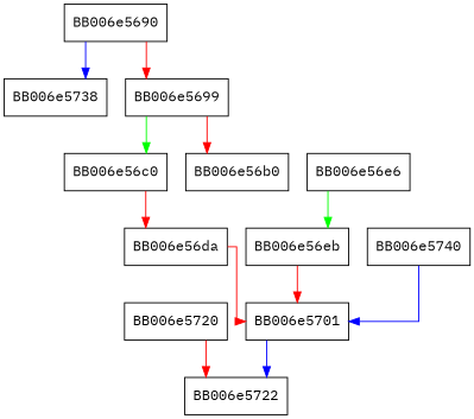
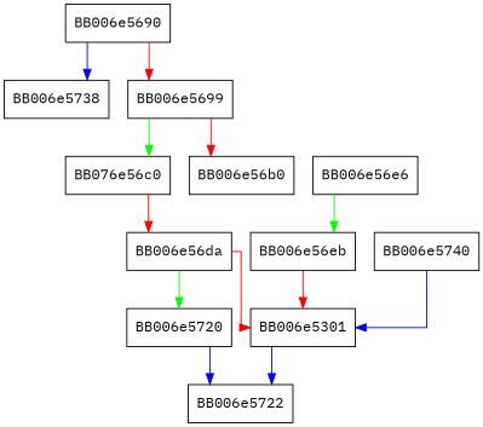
  digraph {
    fontname="IBM Plex Mono"
    splines=ortho
    node [fontname="IBM Plex Mono" shape=box]
    edge [color=red fontname="IBM Plex Mono"]
    BB006e5690
    BB006e5738
    BB006e5699
-   BB006e56c0
+   BB006e56c0 [label=BB076e56c0]
    BB006e56b0
    BB006e56da
    BB006e5720
    BB006e5722
-   BB006e5701
+   BB006e5701 [label=BB006e5301]
    BB006e56e6
    BB006e56eb
    BB006e5740
    BB006e5690 -> BB006e5738 [color=blue]
    BB006e5690 -> BB006e5699
    BB006e5699 -> BB006e56c0 [color=green]
    BB006e5699 -> BB006e56b0
    BB006e56c0 -> BB006e56da
+   BB006e56da -> BB006e5720 [color=green]
    BB006e56da -> BB006e5701
-   BB006e5720 -> BB006e5722
+   BB006e5720 -> BB006e5722 [color=blue]
    BB006e5701 -> BB006e5722 [color=blue]
    BB006e56e6 -> BB006e56eb [color=green]
    BB006e56eb -> BB006e5701
    BB006e5740 -> BB006e5701 [color=blue]
  }
